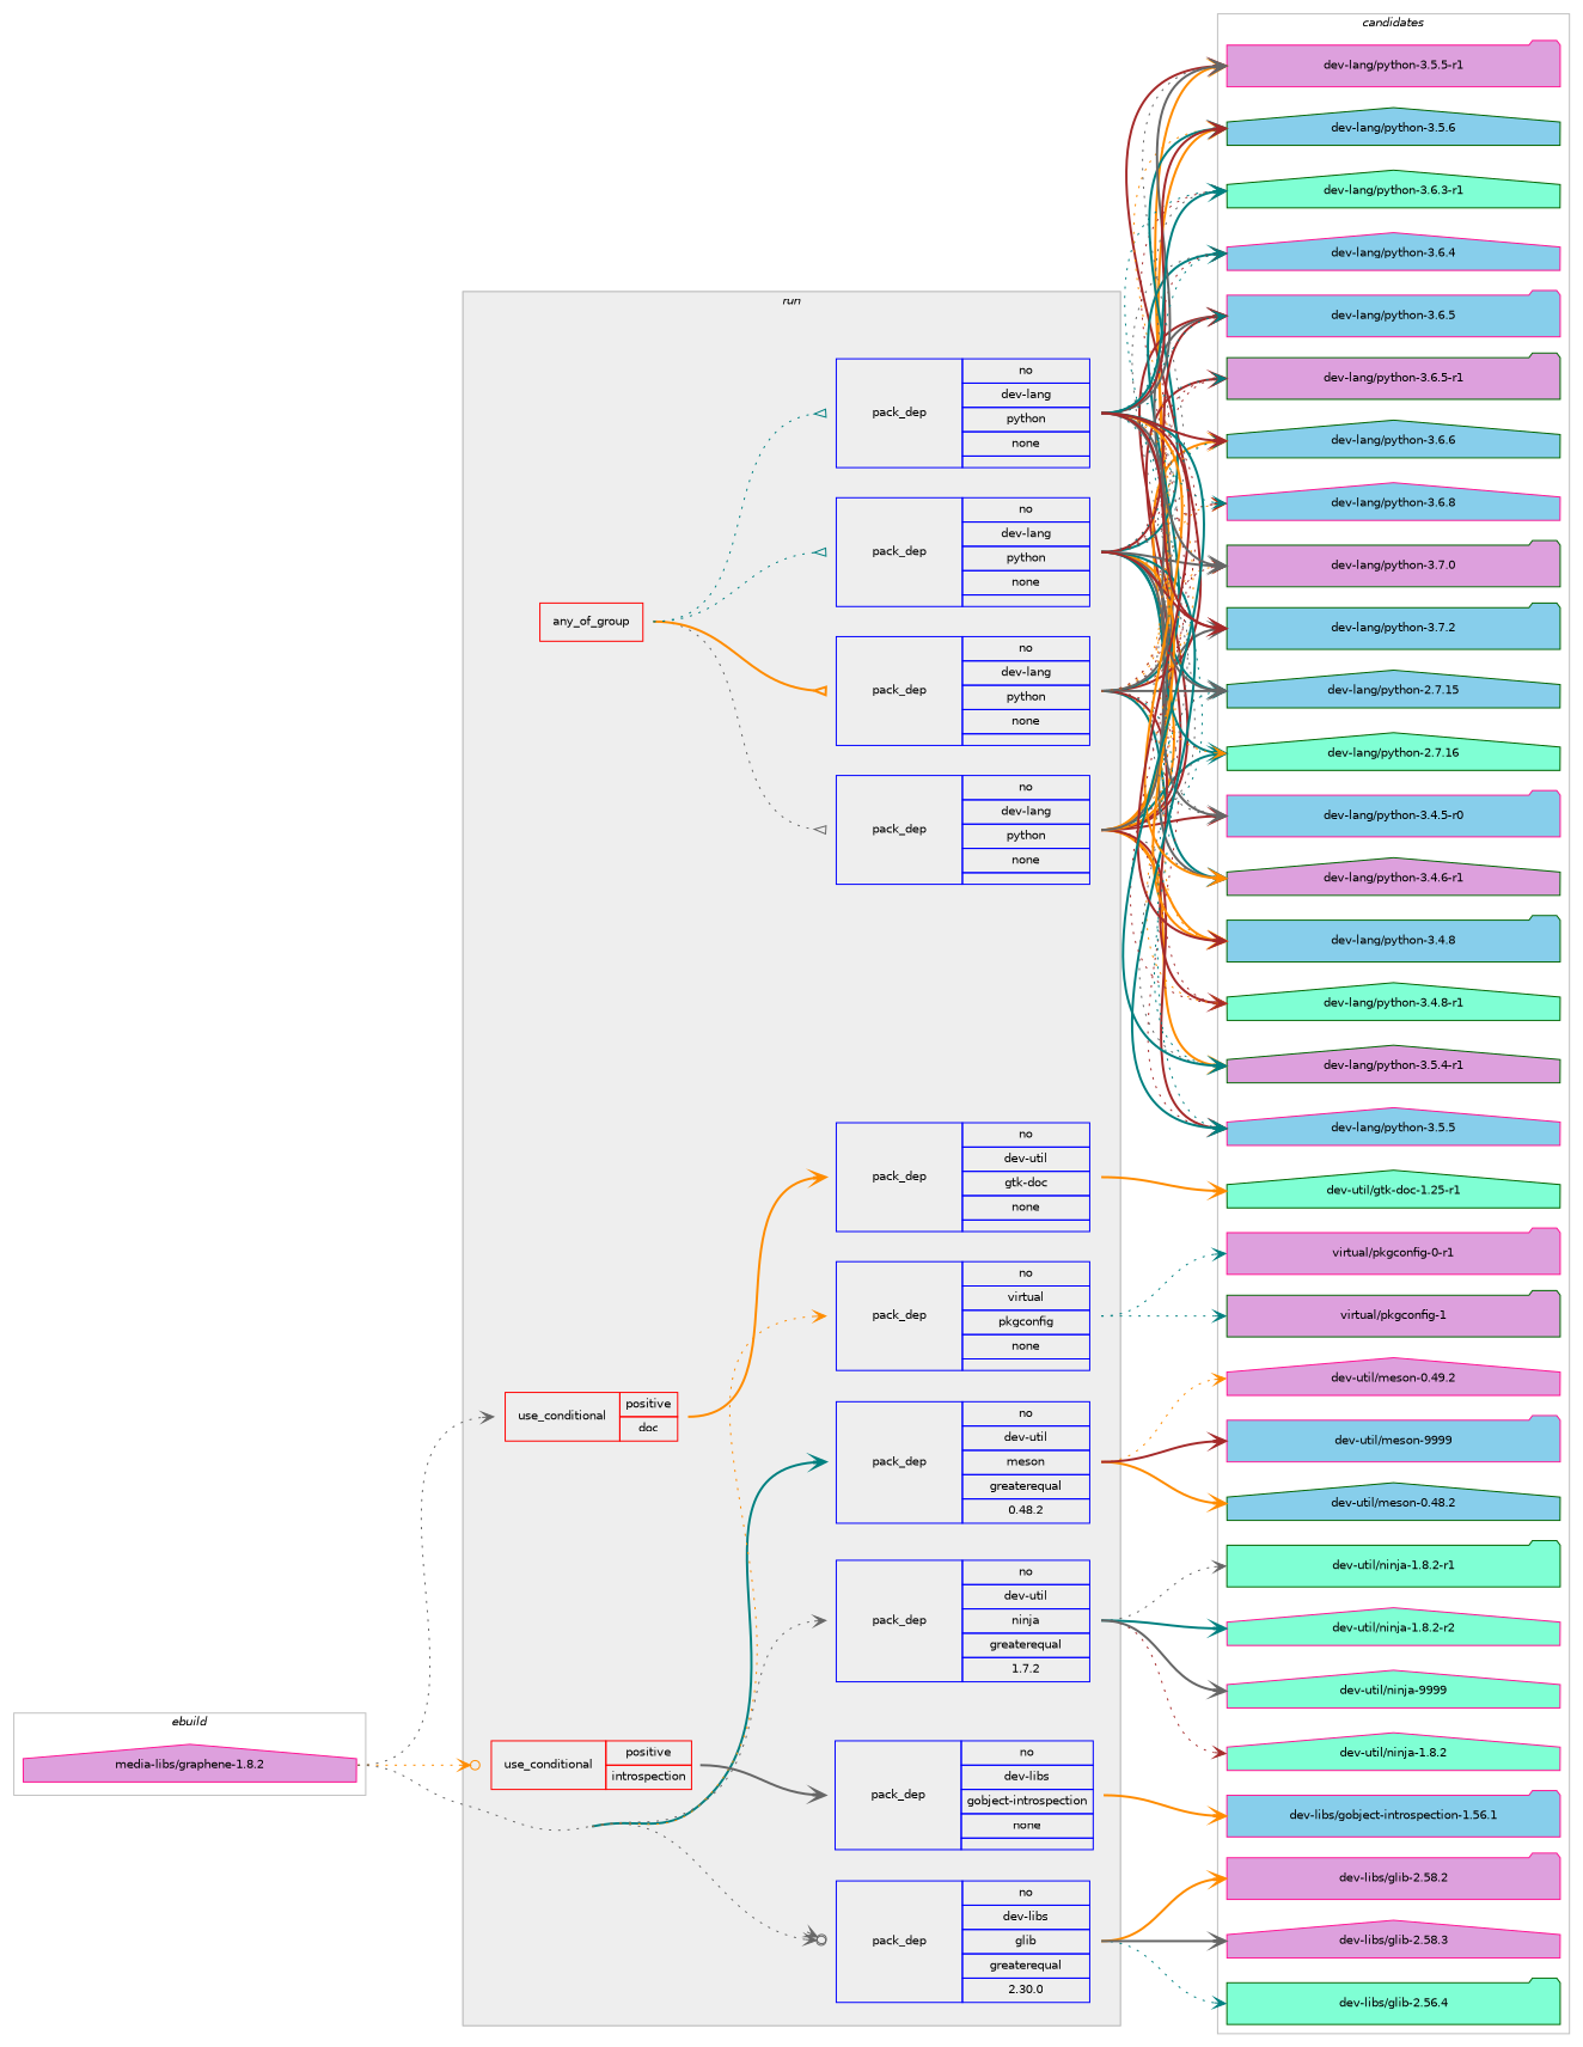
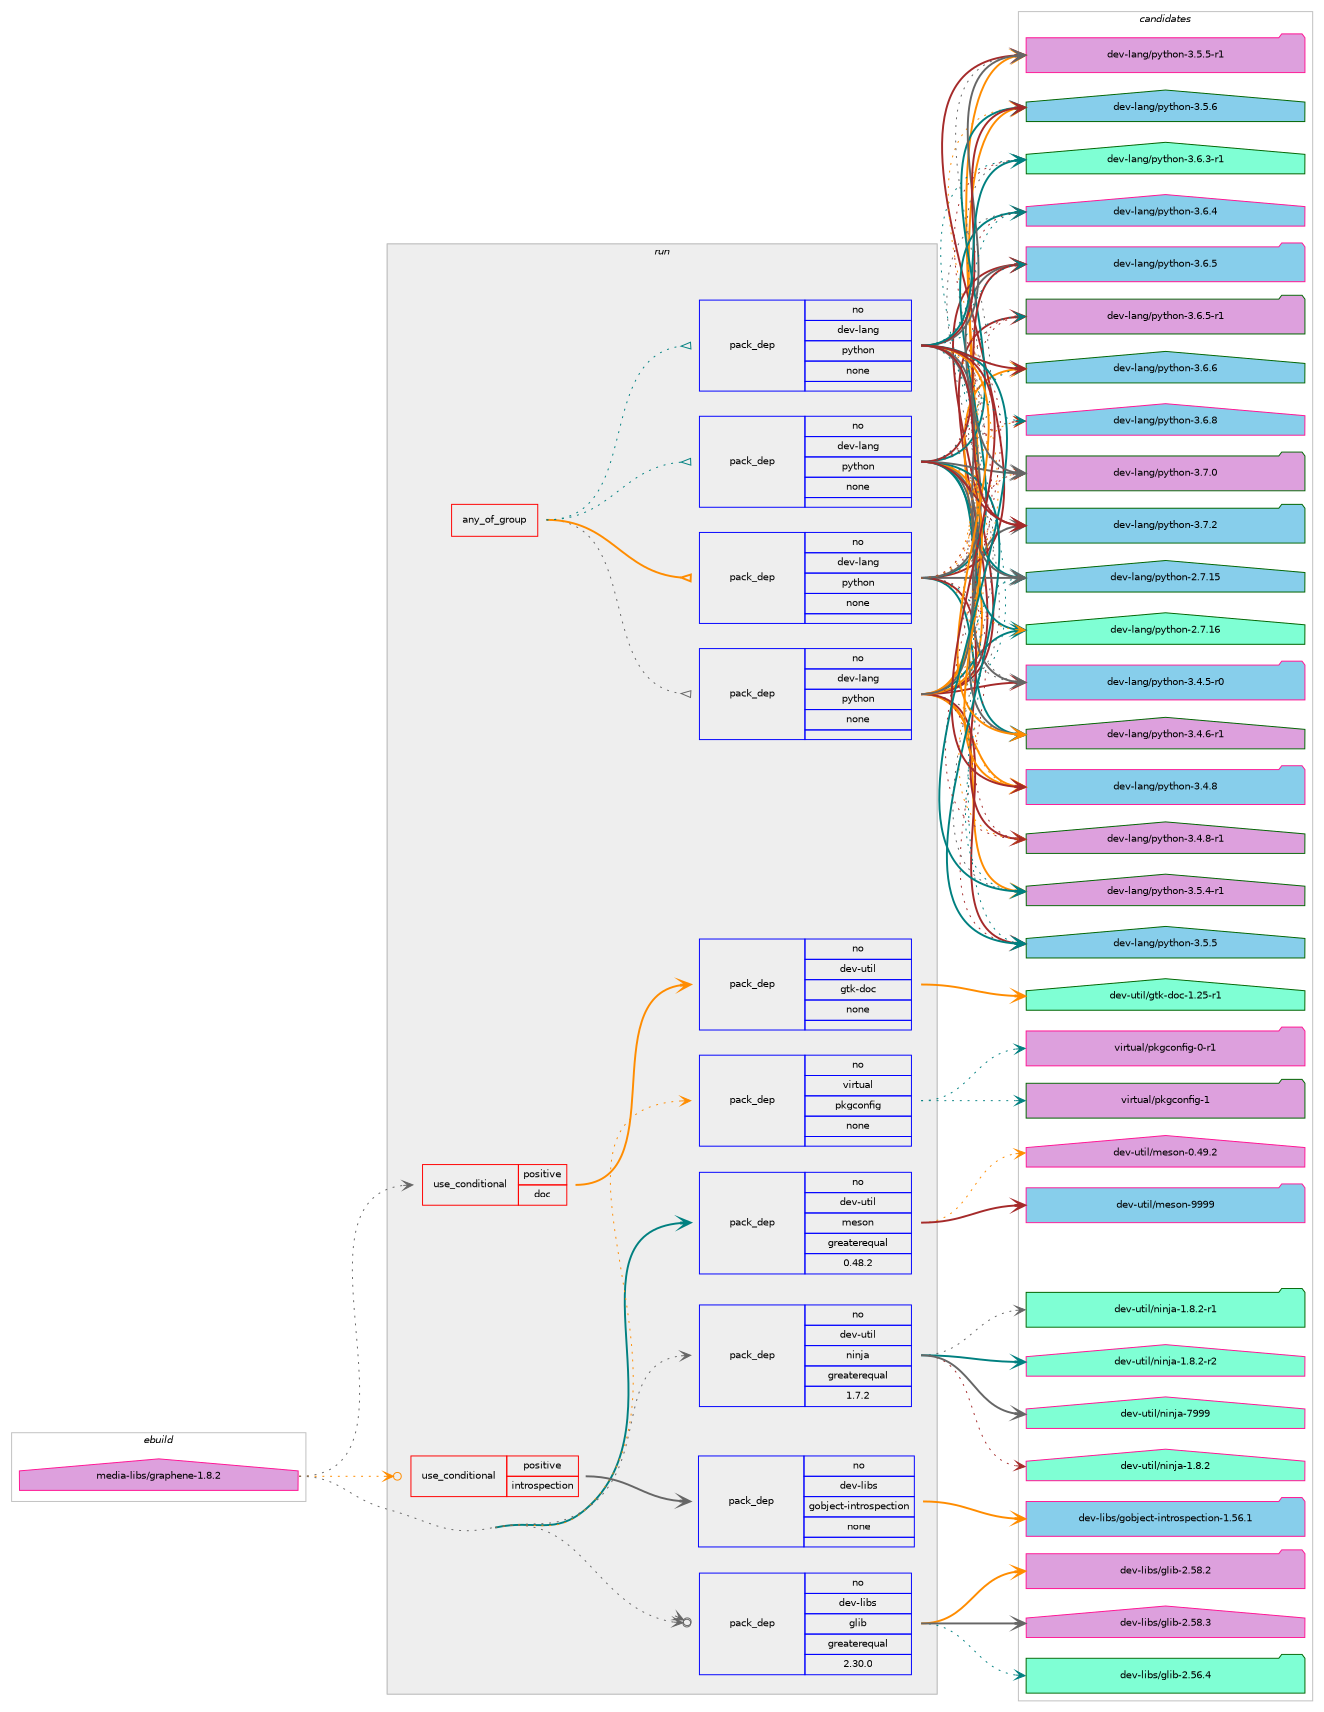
  digraph {
    compound=true
    concentrate=true
    fontname=Helvetica
    fontsize=10
    newrank=true
    rankdir=LR
    ranksep=1.5
    node [color=darkgreen fontname=Helvetica fontsize=10 shape=house style=filled]
    edge [arrowhead=vee color=gray40 headport=w style=dotted tailport=e weight=100]
    n1 [color=deeppink fillcolor=plum label="media-libs/graphene-1.8.2" width=4]
    n2 [color=blue label=<<TABLE BORDER="0" CELLBORDER="1" CELLSPACING="0" CELLPADDING="4" WIDTH="220"><TR><TD ROWSPAN="6" CELLPADDING="30">pack_dep</TD></TR><TR><TD WIDTH="110">no</TD></TR><TR><TD>dev-lang</TD></TR><TR><TD>python</TD></TR><TR><TD>none</TD></TR><TR><TD></TD></TR></TABLE>> shape=none style=""]
    n3 [color=blue label=<<TABLE BORDER="0" CELLBORDER="1" CELLSPACING="0" CELLPADDING="4" WIDTH="220"><TR><TD ROWSPAN="6" CELLPADDING="30">pack_dep</TD></TR><TR><TD WIDTH="110">no</TD></TR><TR><TD>dev-lang</TD></TR><TR><TD>python</TD></TR><TR><TD>none</TD></TR><TR><TD></TD></TR></TABLE>> shape=none style=""]
    n4 [color=blue label=<<TABLE BORDER="0" CELLBORDER="1" CELLSPACING="0" CELLPADDING="4" WIDTH="220"><TR><TD ROWSPAN="6" CELLPADDING="30">pack_dep</TD></TR><TR><TD WIDTH="110">no</TD></TR><TR><TD>dev-lang</TD></TR><TR><TD>python</TD></TR><TR><TD>none</TD></TR><TR><TD></TD></TR></TABLE>> shape=none style=""]
    n5 [color=blue label=<<TABLE BORDER="0" CELLBORDER="1" CELLSPACING="0" CELLPADDING="4" WIDTH="220"><TR><TD ROWSPAN="6" CELLPADDING="30">pack_dep</TD></TR><TR><TD WIDTH="110">no</TD></TR><TR><TD>dev-lang</TD></TR><TR><TD>python</TD></TR><TR><TD>none</TD></TR><TR><TD></TD></TR></TABLE>> shape=none style=""]
    n6 [color=red label=<<TABLE BORDER="0" CELLBORDER="1" CELLSPACING="0" CELLPADDING="4"><TR><TD CELLPADDING="10">any_of_group</TD></TR></TABLE>> shape=none style=""]
    n7 [color=blue label=<<TABLE BORDER="0" CELLBORDER="1" CELLSPACING="0" CELLPADDING="4" WIDTH="220"><TR><TD ROWSPAN="6" CELLPADDING="30">pack_dep</TD></TR><TR><TD WIDTH="110">no</TD></TR><TR><TD>dev-util</TD></TR><TR><TD>gtk-doc</TD></TR><TR><TD>none</TD></TR><TR><TD></TD></TR></TABLE>> shape=none style=""]
    n8 [color=red label=<<TABLE BORDER="0" CELLBORDER="1" CELLSPACING="0" CELLPADDING="4"><TR><TD ROWSPAN="3" CELLPADDING="10">use_conditional</TD></TR><TR><TD>positive</TD></TR><TR><TD>doc</TD></TR></TABLE>> shape=none style=""]
    n9 [color=blue label=<<TABLE BORDER="0" CELLBORDER="1" CELLSPACING="0" CELLPADDING="4" WIDTH="220"><TR><TD ROWSPAN="6" CELLPADDING="30">pack_dep</TD></TR><TR><TD WIDTH="110">no</TD></TR><TR><TD>dev-util</TD></TR><TR><TD>meson</TD></TR><TR><TD>greaterequal</TD></TR><TR><TD>0.48.2</TD></TR></TABLE>> shape=none style=""]
    n10 [color=blue label=<<TABLE BORDER="0" CELLBORDER="1" CELLSPACING="0" CELLPADDING="4" WIDTH="220"><TR><TD ROWSPAN="6" CELLPADDING="30">pack_dep</TD></TR><TR><TD WIDTH="110">no</TD></TR><TR><TD>dev-util</TD></TR><TR><TD>ninja</TD></TR><TR><TD>greaterequal</TD></TR><TR><TD>1.7.2</TD></TR></TABLE>> shape=none style=""]
    n11 [color=blue label=<<TABLE BORDER="0" CELLBORDER="1" CELLSPACING="0" CELLPADDING="4" WIDTH="220"><TR><TD ROWSPAN="6" CELLPADDING="30">pack_dep</TD></TR><TR><TD WIDTH="110">no</TD></TR><TR><TD>virtual</TD></TR><TR><TD>pkgconfig</TD></TR><TR><TD>none</TD></TR><TR><TD></TD></TR></TABLE>> shape=none style=""]
    n12 [color=blue label=<<TABLE BORDER="0" CELLBORDER="1" CELLSPACING="0" CELLPADDING="4" WIDTH="220"><TR><TD ROWSPAN="6" CELLPADDING="30">pack_dep</TD></TR><TR><TD WIDTH="110">no</TD></TR><TR><TD>dev-libs</TD></TR><TR><TD>gobject-introspection</TD></TR><TR><TD>none</TD></TR><TR><TD></TD></TR></TABLE>> shape=none style=""]
    n13 [color=red label=<<TABLE BORDER="0" CELLBORDER="1" CELLSPACING="0" CELLPADDING="4"><TR><TD ROWSPAN="3" CELLPADDING="10">use_conditional</TD></TR><TR><TD>positive</TD></TR><TR><TD>introspection</TD></TR></TABLE>> shape=none style=""]
    n14 [color=blue label=<<TABLE BORDER="0" CELLBORDER="1" CELLSPACING="0" CELLPADDING="4" WIDTH="220"><TR><TD ROWSPAN="6" CELLPADDING="30">pack_dep</TD></TR><TR><TD WIDTH="110">no</TD></TR><TR><TD>dev-libs</TD></TR><TR><TD>glib</TD></TR><TR><TD>greaterequal</TD></TR><TR><TD>2.30.0</TD></TR></TABLE>> shape=none style=""]
    n15 [fillcolor=skyblue label="dev-lang/python-2.7.15" width=4]
    n16 [fillcolor=aquamarine label="dev-lang/python-2.7.16" width=4]
    n17 [color=deeppink fillcolor=skyblue label="dev-lang/python-3.4.5-r0" shape=folder width=4]
    n18 [fillcolor=plum label="dev-lang/python-3.4.6-r1" width=4]
-   n19 [fillcolor=skyblue label="dev-lang/python-3.4.8" shape=folder width=4]
-   n20 [fillcolor=aquamarine label="dev-lang/python-3.4.8-r1" width=4]
+   n19 [color=deeppink fillcolor=skyblue label="dev-lang/python-3.4.8" shape=folder width=4]
+   n20 [fillcolor=plum label="dev-lang/python-3.4.8-r1" width=4]
    n21 [fillcolor=plum label="dev-lang/python-3.5.4-r1" width=4]
-   n22 [color=deeppink fillcolor=skyblue label="dev-lang/python-3.5.5" width=4]
+   n22 [fillcolor=skyblue label="dev-lang/python-3.5.5" width=4]
    n23 [color=deeppink fillcolor=plum label="dev-lang/python-3.5.5-r1" shape=folder width=4]
    n24 [fillcolor=skyblue label="dev-lang/python-3.5.6" width=4]
    n25 [fillcolor=aquamarine label="dev-lang/python-3.6.3-r1" width=4]
    n26 [color=deeppink fillcolor=skyblue label="dev-lang/python-3.6.4" width=4]
    n27 [color=deeppink fillcolor=skyblue label="dev-lang/python-3.6.5" shape=folder width=4]
    n28 [fillcolor=plum label="dev-lang/python-3.6.5-r1" shape=folder width=4]
    n29 [fillcolor=skyblue label="dev-lang/python-3.6.6" width=4]
    n30 [color=deeppink fillcolor=skyblue label="dev-lang/python-3.6.8" width=4]
    n31 [fillcolor=plum label="dev-lang/python-3.7.0" shape=folder width=4]
    n32 [fillcolor=skyblue label="dev-lang/python-3.7.2" shape=folder width=4]
    n33 [fillcolor=aquamarine label="dev-util/gtk-doc-1.25-r1" width=4]
-   n34 [fillcolor=skyblue label="dev-util/meson-0.48.2" width=4]
    n35 [color=deeppink fillcolor=plum label="dev-util/meson-0.49.2" width=4]
    n36 [color=deeppink fillcolor=skyblue label="dev-util/meson-9999" shape=folder width=4]
    n37 [color=deeppink fillcolor=aquamarine label="dev-util/ninja-1.8.2" width=4]
    n38 [fillcolor=aquamarine label="dev-util/ninja-1.8.2-r1" shape=folder width=4]
    n39 [color=deeppink fillcolor=aquamarine label="dev-util/ninja-1.8.2-r2" width=4]
-   n40 [color=deeppink fillcolor=aquamarine label="dev-util/ninja-9999" width=4]
+   n40 [color=deeppink fillcolor=aquamarine label="dev-util/ninja-7999" width=4]
    n41 [color=deeppink fillcolor=skyblue label="dev-libs/gobject-introspection-1.56.1" shape=folder width=4]
    n42 [color=deeppink fillcolor=plum label="virtual/pkgconfig-0-r1" shape=folder width=4]
    n43 [fillcolor=plum label="virtual/pkgconfig-1" shape=folder width=4]
    n44 [fillcolor=aquamarine label="dev-libs/glib-2.56.4" shape=folder width=4]
    n45 [color=deeppink fillcolor=plum label="dev-libs/glib-2.58.2" shape=folder width=4]
    n46 [color=deeppink fillcolor=plum label="dev-libs/glib-2.58.3" width=4]
    subgraph cluster_1 {
      color=gray
      label=<<i>dependencies</i>>
      subgraph cluster_2 {
        color=gray
        fillcolor="#eeeeee"
        label=<<i>compile</i>>
        style=filled
        subgraph sub_3 {
          color=gray
          fillcolor="#eeeeee"
          label=<<i>compile</i>>
          style=filled
          n6
          subgraph sub_4 {
            color=gray
            fillcolor="#eeeeee"
            label=<<i>compile</i>>
            style=filled
            n2
          }
          subgraph sub_5 {
            color=gray
            fillcolor="#eeeeee"
            label=<<i>compile</i>>
            style=filled
            n3
          }
          subgraph sub_6 {
            color=gray
            fillcolor="#eeeeee"
            label=<<i>compile</i>>
            style=filled
            n4
          }
          subgraph sub_7 {
            color=gray
            fillcolor="#eeeeee"
            label=<<i>compile</i>>
            style=filled
            n5
          }
        }
        subgraph sub_8 {
          color=gray
          fillcolor="#eeeeee"
          label=<<i>compile</i>>
          style=filled
          n8
          subgraph sub_9 {
            color=gray
            fillcolor="#eeeeee"
            label=<<i>compile</i>>
            style=filled
            n7
          }
        }
        subgraph sub_10 {
          color=gray
          fillcolor="#eeeeee"
          label=<<i>compile</i>>
          style=filled
          n9
        }
        subgraph sub_11 {
          color=gray
          fillcolor="#eeeeee"
          label=<<i>compile</i>>
          style=filled
          n10
        }
        subgraph sub_12 {
          color=gray
          fillcolor="#eeeeee"
          label=<<i>compile</i>>
          style=filled
          n11
        }
      }
      subgraph cluster_13 {
        color=gray
        fillcolor="#eeeeee"
        label=<<i>compile and run</i>>
        style=filled
        subgraph sub_14 {
          color=gray
          fillcolor="#eeeeee"
          label=<<i>compile and run</i>>
          style=filled
          n13
          subgraph sub_15 {
            color=gray
            fillcolor="#eeeeee"
            label=<<i>compile and run</i>>
            style=filled
            n12
          }
        }
        subgraph sub_16 {
          color=gray
          fillcolor="#eeeeee"
          label=<<i>compile and run</i>>
          style=filled
          n14
        }
      }
      subgraph cluster_17 {
        color=gray
        fillcolor="#eeeeee"
        label=<<i>run</i>>
        style=filled
      }
    }
    subgraph cluster_18 {
      color=gray
      label=<<i>ebuild</i>>
      rank=same
      n1
    }
    subgraph cluster_19 {
      color=gray
      label=<<i>candidates</i>>
      rank=same
      subgraph sub_20 {
        color=black
        label=<<i>candidates</i>>
        nodesep=1
        rank=same
        n15
        n16
        n17
        n18
        n19
        n20
        n21
        n22
        n23
        n24
        n25
        n26
        n27
        n28
        n29
        n30
        n31
        n32
      }
      subgraph sub_21 {
        color=black
        label=<<i>candidates</i>>
        nodesep=1
        rank=same
        n15
        n16
        n17
        n18
        n19
        n20
        n21
        n22
        n23
        n24
        n25
        n26
        n27
        n28
        n29
        n30
        n31
        n32
      }
      subgraph sub_22 {
        color=black
        label=<<i>candidates</i>>
        nodesep=1
        rank=same
        n15
        n16
        n17
        n18
        n19
        n20
        n21
        n22
        n23
        n24
        n25
        n26
        n27
        n28
        n29
        n30
        n31
        n32
      }
      subgraph sub_23 {
        color=black
        label=<<i>candidates</i>>
        nodesep=1
        rank=same
        n15
        n16
        n17
        n18
        n19
        n20
        n21
        n22
        n23
        n24
        n25
        n26
        n27
        n28
        n29
        n30
        n31
        n32
      }
      subgraph sub_24 {
        color=black
        label=<<i>candidates</i>>
        nodesep=1
        rank=same
        n33
      }
      subgraph sub_25 {
        color=black
        label=<<i>candidates</i>>
        nodesep=1
        rank=same
-       n34
        n35
        n36
      }
      subgraph sub_26 {
        color=black
        label=<<i>candidates</i>>
        nodesep=1
        rank=same
        n37
        n38
        n39
        n40
      }
      subgraph sub_27 {
        color=black
        label=<<i>candidates</i>>
        nodesep=1
        rank=same
        n41
      }
      subgraph sub_28 {
        color=black
        label=<<i>candidates</i>>
        nodesep=1
        rank=same
        n42
        n43
      }
      subgraph sub_29 {
        color=black
        label=<<i>candidates</i>>
        nodesep=1
        rank=same
        n44
        n45
        n46
      }
    }
    n1 -> n8 [weight=20]
    n1 -> n9 [color=teal style=bold weight=20]
    n1 -> n10 [weight=20]
    n1 -> n11 [color=darkorange weight=20]
    n1 -> n13 [arrowhead=odotvee color=darkorange weight=20]
    n1 -> n14 [arrowhead=odotvee weight=20]
    n2 -> n15 [color=teal]
    n2 -> n16 [color=teal style=bold]
    n2 -> n17 [color=brown style=bold]
    n2 -> n18
    n2 -> n19 [color=darkorange style=bold]
    n2 -> n20 [color=brown]
    n2 -> n21 [color=darkorange style=bold]
    n2 -> n22 [color=brown style=bold]
    n2 -> n23 [color=darkorange style=bold]
    n2 -> n24 [color=darkorange style=bold]
    n2 -> n25 [color=teal]
    n2 -> n26
    n2 -> n27 [color=brown style=bold]
    n2 -> n28 [color=brown style=bold]
    n2 -> n29 [color=darkorange style=bold]
    n2 -> n30 [color=brown]
    n2 -> n31 [color=darkorange]
    n2 -> n32 [style=bold]
    n3 -> n15 [style=bold]
    n3 -> n16 [color=brown]
    n3 -> n17
    n3 -> n18 [color=teal style=bold]
    n3 -> n19 [color=darkorange]
    n3 -> n20 [color=brown style=bold]
    n3 -> n21 [color=teal]
    n3 -> n22 [color=brown]
    n3 -> n23 [color=brown style=bold]
    n3 -> n24 [color=darkorange]
    n3 -> n25 [color=brown]
    n3 -> n26 [color=teal style=bold]
    n3 -> n27 [style=bold]
    n3 -> n28 [color=brown]
    n3 -> n29 [color=darkorange]
    n3 -> n30 [color=darkorange]
    n3 -> n31 [color=brown]
    n3 -> n32
    n4 -> n15 [color=teal style=bold]
    n4 -> n16 [color=teal style=bold]
    n4 -> n17 [style=bold]
    n4 -> n18 [style=bold]
    n4 -> n19 [color=darkorange style=bold]
    n4 -> n20 [color=darkorange]
    n4 -> n21
    n4 -> n22 [color=teal style=bold]
    n4 -> n23
    n4 -> n24 [color=teal style=bold]
    n4 -> n25
    n4 -> n26 [color=brown]
    n4 -> n27 [color=brown style=bold]
    n4 -> n28 [color=brown]
    n4 -> n29 [color=teal]
    n4 -> n30 [color=brown]
    n4 -> n31 [style=bold]
    n4 -> n32 [color=brown style=bold]
    n5 -> n15 [style=bold]
    n5 -> n16 [color=darkorange]
    n5 -> n17
    n5 -> n18 [color=darkorange style=bold]
    n5 -> n19 [color=brown style=bold]
    n5 -> n20 [color=brown]
    n5 -> n21 [color=teal style=bold]
    n5 -> n22 [color=teal]
    n5 -> n23 [style=bold]
    n5 -> n24 [color=brown style=bold]
    n5 -> n25 [color=teal style=bold]
    n5 -> n26 [color=teal]
    n5 -> n27 [color=teal]
    n5 -> n28 [color=teal]
    n5 -> n29 [color=brown style=bold]
    n5 -> n30 [color=teal]
    n5 -> n31 [style=bold]
    n5 -> n32 [color=brown style=bold]
    n6 -> n2 [arrowhead=oinv weight=20]
    n6 -> n3 [arrowhead=oinv color=darkorange style=bold weight=20]
    n6 -> n4 [arrowhead=oinv color=teal weight=20]
    n6 -> n5 [arrowhead=oinv color=teal weight=20]
    n7 -> n33 [color=darkorange style=bold]
    n8 -> n7 [color=darkorange style=bold weight=20]
-   n9 -> n34 [color=darkorange style=bold]
    n9 -> n35 [color=darkorange]
    n9 -> n36 [color=brown style=bold]
    n10 -> n37 [color=brown]
    n10 -> n38
    n10 -> n39 [color=teal style=bold]
    n10 -> n40 [style=bold]
    n11 -> n42 [color=teal]
    n11 -> n43 [color=teal]
    n12 -> n41 [color=darkorange style=bold]
    n13 -> n12 [style=bold weight=20]
    n14 -> n44 [color=teal]
    n14 -> n45 [color=darkorange style=bold]
    n14 -> n46 [style=bold]
  }
